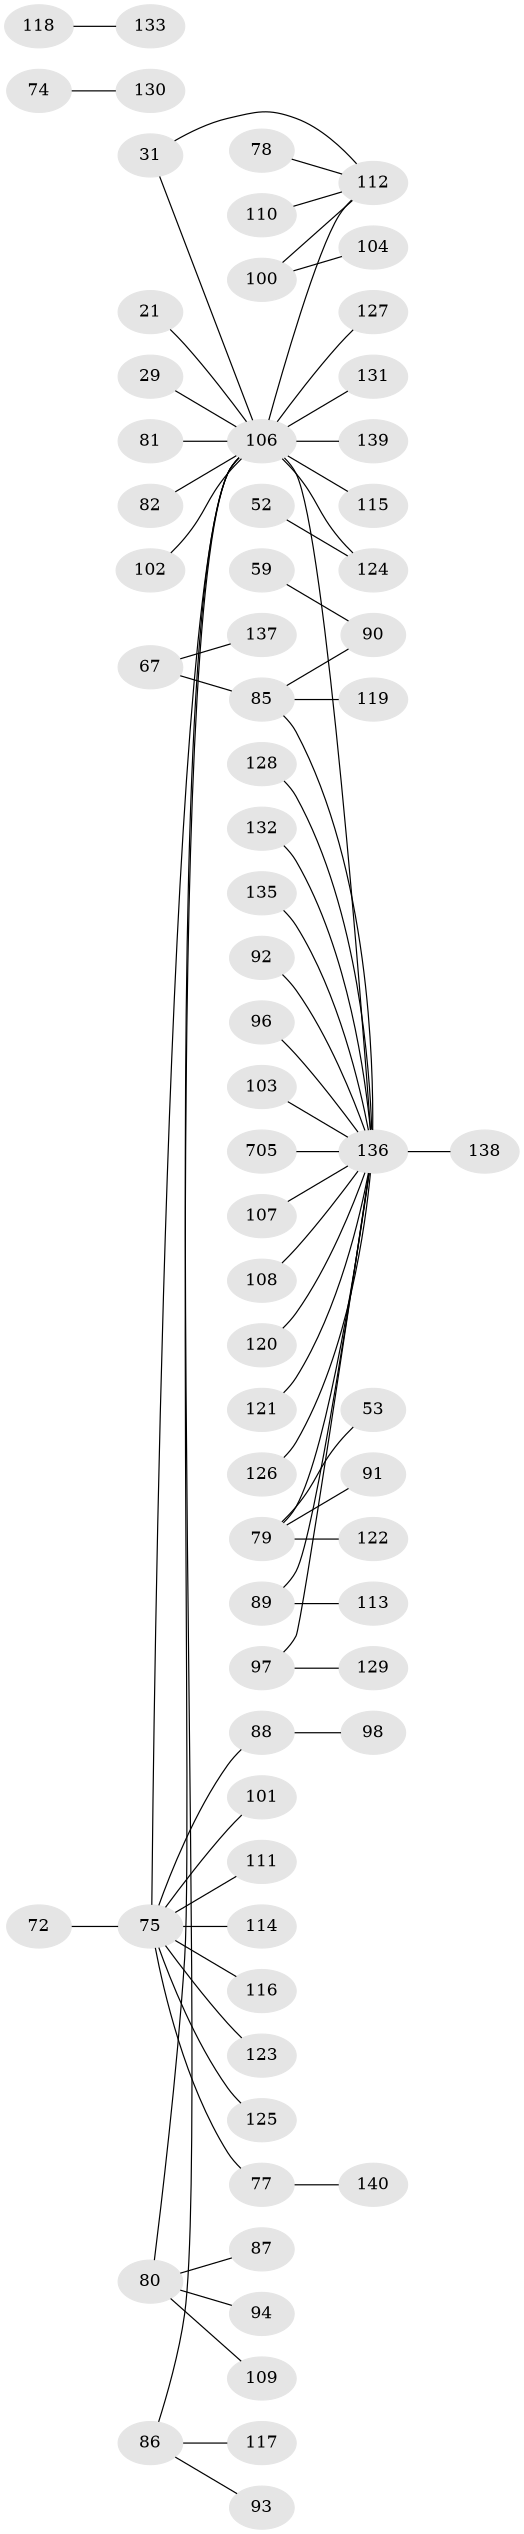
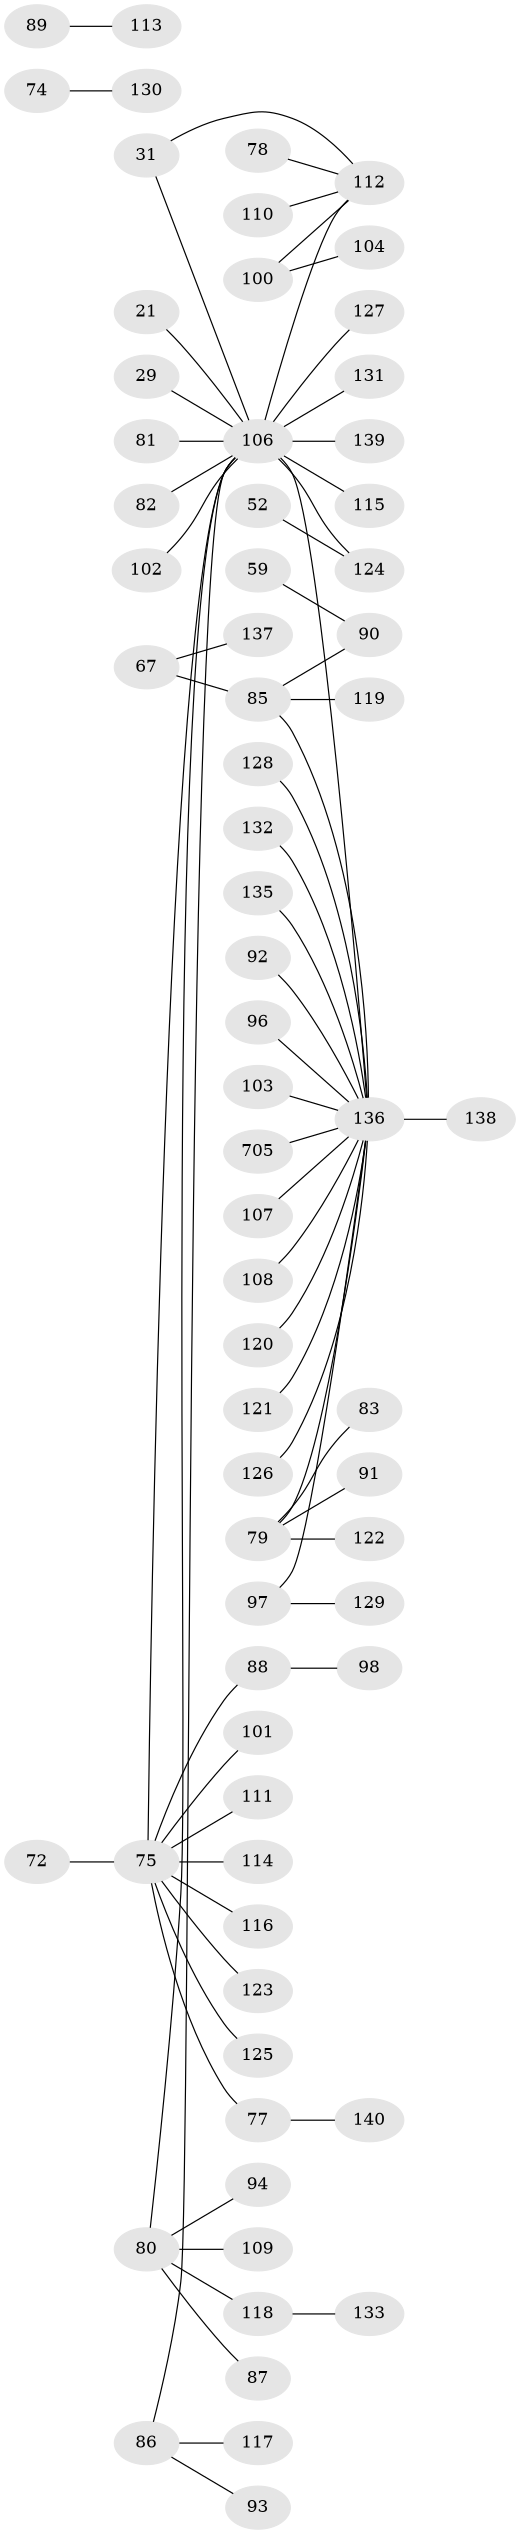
  graph {
    rankdir=LR
    node [color=gray90 style=filled]
    21 [super="+15"]
    106 [super="+3+95+70"]
    112 [super="+12+66+73+71"]
    136 [super="+35+99+51+47+53+56+48+54+60+63+65+68+76+69"]
    115
    124
    127
    131
    139
    29
    31
    52
    90 [super="+58"]
    59
    85 [super="+57"]
    119
    67
    137
    75 [super="+42+36+46+50"]
    77
    88
    101
    111
    114 [super="+38+41+84"]
    116
    123
    125
    72
    74
    130
    140
    98
    78
    79
-   83 [label=53]
+   83
    91
    122
    138
    80 [super="+45+64+62"]
    87
    94
    109
    118
    133
    81
    82
    86
    93
    117
    89
    113
    92
    96
    97
    129
    100
    104
    102
    103
    n60 [label=705]
    107
    108
    110
    120
    121
    126
    128
    132
    135
    21 -- 106
    106 -- 112
    106 -- 136
    106 -- 115
    106 -- 124
    106 -- 127
    106 -- 131
    106 -- 139
    136 -- 138
    29 -- 106
    31 -- 106
    31 -- 112
    52 -- 124
    59 -- 90
    85 -- 136
    85 -- 90
    85 -- 119
    67 -- 85
    67 -- 137
    75 -- 106
    75 -- 77
    75 -- 88
    75 -- 101
    75 -- 111
    75 -- 114
    75 -- 116
    75 -- 123
    75 -- 125
    77 -- 140
    88 -- 98
    72 -- 75
    74 -- 130
    78 -- 112
    79 -- 136
    79 -- 83
    79 -- 91
    79 -- 122
    80 -- 106
    80 -- 87
    80 -- 94
    80 -- 109
+   80 -- 118
    118 -- 133
    81 -- 106
    82 -- 106
    86 -- 106
    86 -- 93
    86 -- 117
-   89 -- 136
    89 -- 113
    92 -- 136
    96 -- 136
    97 -- 136
    97 -- 129
    100 -- 112
    100 -- 104
    102 -- 106
    103 -- 136
    n60 -- 136
    107 -- 136
    108 -- 136
    110 -- 112
    120 -- 136
    121 -- 136
    126 -- 136
    128 -- 136
    132 -- 136
    135 -- 136
  }
